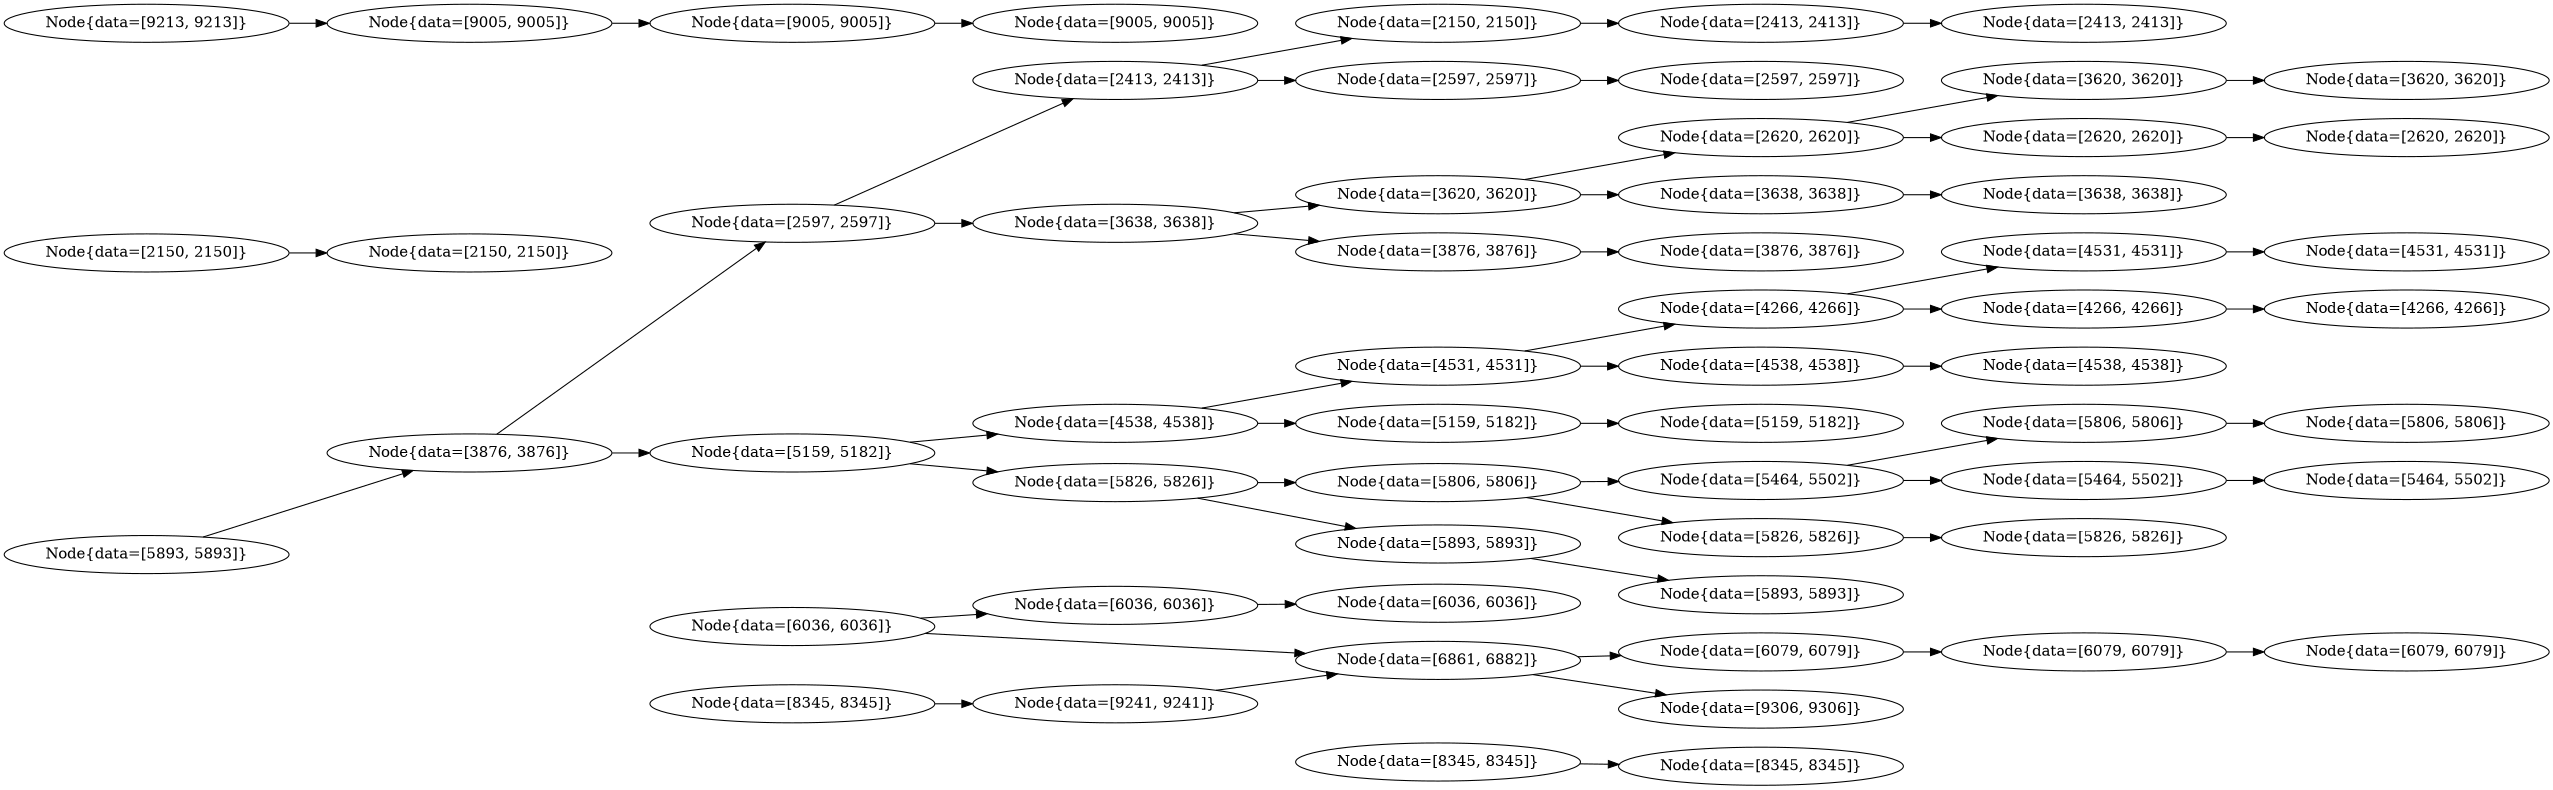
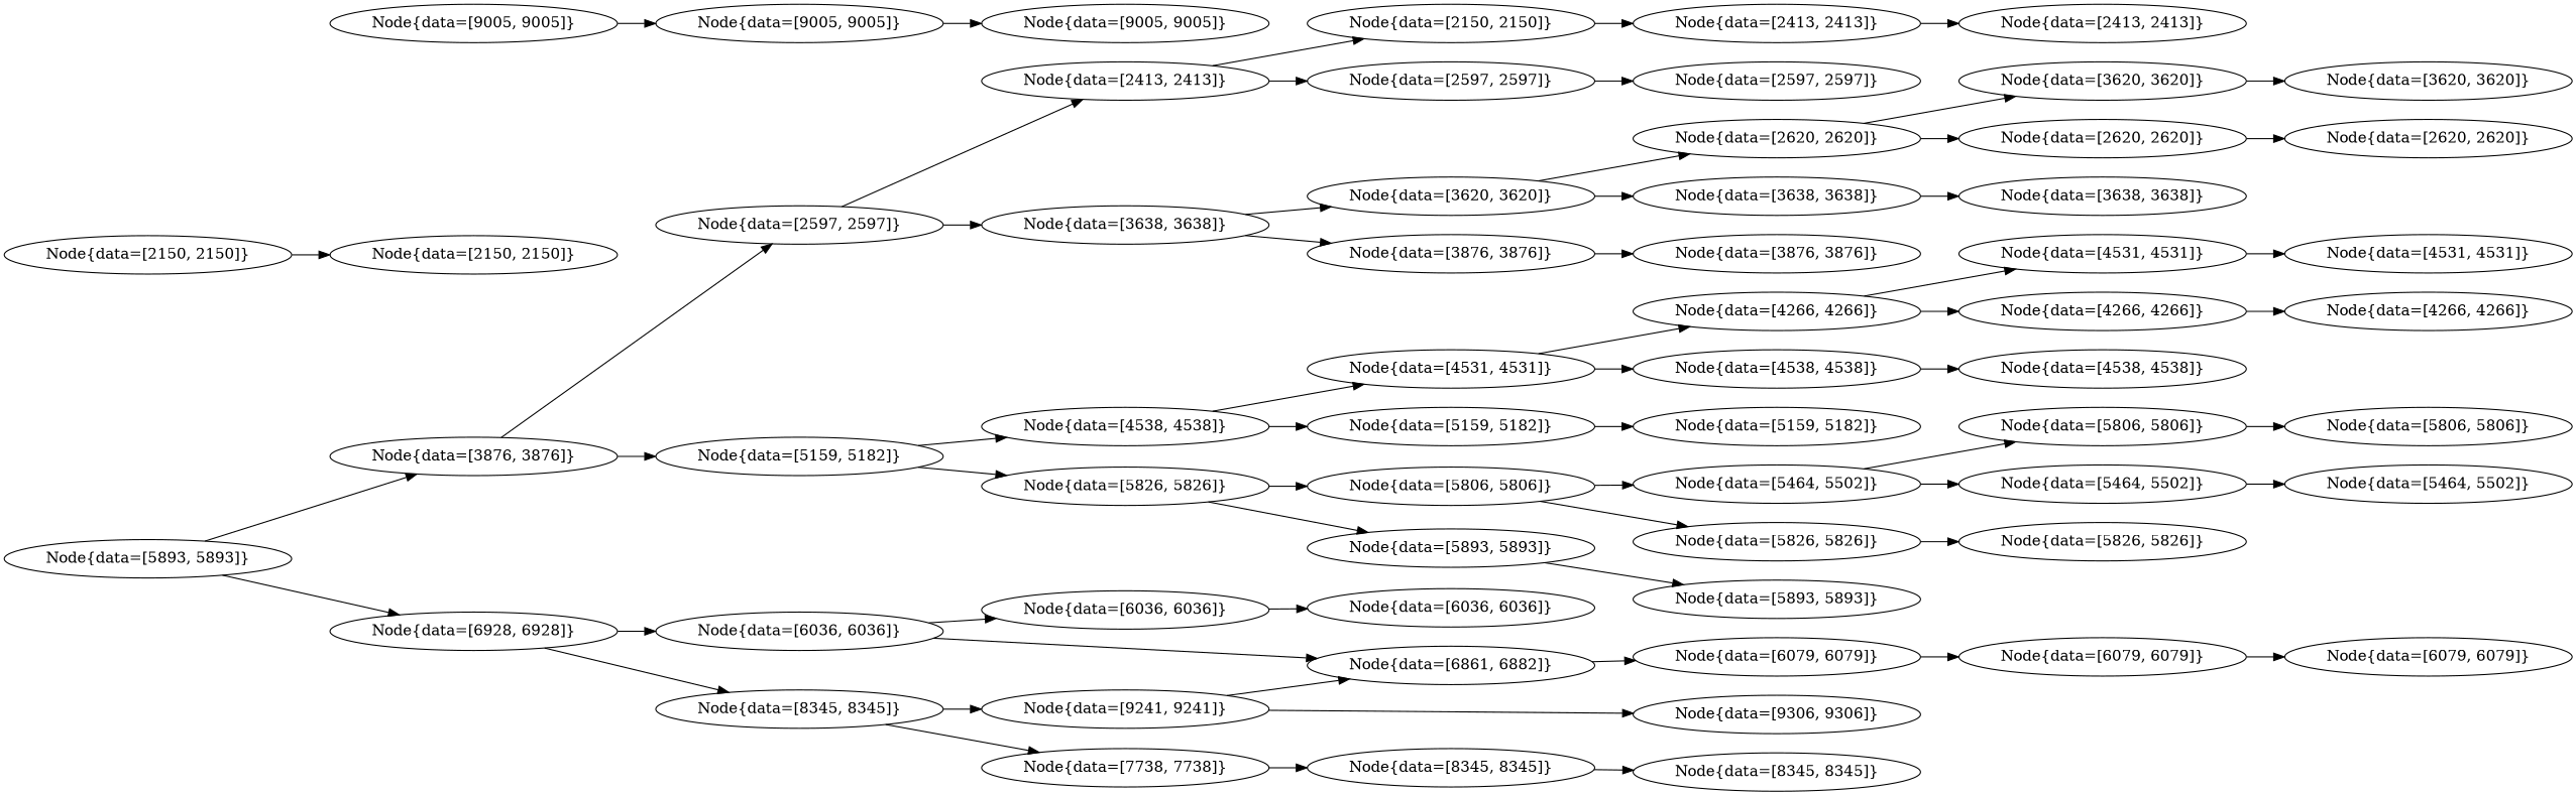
  digraph {
    rankdir=LR
    n1 [label="Node{data=[5893, 5893]}"]
    n2 [label="Node{data=[3876, 3876]}"]
+   n3 [label="Node{data=[6928, 6928]}"]
    n4 [label="Node{data=[2597, 2597]}"]
    n5 [label="Node{data=[5159, 5182]}"]
    n6 [label="Node{data=[6036, 6036]}"]
    n7 [label="Node{data=[8345, 8345]}"]
    n8 [label="Node{data=[2413, 2413]}"]
    n9 [label="Node{data=[3638, 3638]}"]
    n10 [label="Node{data=[4538, 4538]}"]
    n11 [label="Node{data=[5826, 5826]}"]
    n12 [label="Node{data=[2150, 2150]}"]
    n13 [label="Node{data=[2597, 2597]}"]
    n14 [label="Node{data=[3620, 3620]}"]
    n15 [label="Node{data=[3876, 3876]}"]
    n16 [label="Node{data=[2413, 2413]}"]
    n17 [label="Node{data=[2597, 2597]}"]
    n18 [label="Node{data=[2413, 2413]}"]
    n19 [label="Node{data=[2150, 2150]}"]
    n20 [label="Node{data=[2150, 2150]}"]
    n21 [label="Node{data=[2620, 2620]}"]
    n22 [label="Node{data=[3638, 3638]}"]
    n23 [label="Node{data=[3876, 3876]}"]
    n24 [label="Node{data=[2620, 2620]}"]
    n25 [label="Node{data=[3620, 3620]}"]
    n26 [label="Node{data=[3638, 3638]}"]
    n27 [label="Node{data=[2620, 2620]}"]
    n28 [label="Node{data=[3620, 3620]}"]
    n29 [label="Node{data=[4531, 4531]}"]
    n30 [label="Node{data=[5159, 5182]}"]
    n31 [label="Node{data=[5806, 5806]}"]
    n32 [label="Node{data=[5893, 5893]}"]
    n33 [label="Node{data=[4266, 4266]}"]
    n34 [label="Node{data=[4538, 4538]}"]
    n35 [label="Node{data=[5159, 5182]}"]
    n36 [label="Node{data=[4266, 4266]}"]
    n37 [label="Node{data=[4531, 4531]}"]
    n38 [label="Node{data=[4538, 4538]}"]
    n39 [label="Node{data=[4266, 4266]}"]
    n40 [label="Node{data=[4531, 4531]}"]
    n41 [label="Node{data=[5464, 5502]}"]
    n42 [label="Node{data=[5826, 5826]}"]
    n43 [label="Node{data=[5893, 5893]}"]
    n44 [label="Node{data=[5464, 5502]}"]
    n45 [label="Node{data=[5806, 5806]}"]
    n46 [label="Node{data=[5826, 5826]}"]
    n47 [label="Node{data=[5464, 5502]}"]
    n48 [label="Node{data=[5806, 5806]}"]
    n49 [label="Node{data=[6036, 6036]}"]
    n50 [label="Node{data=[6861, 6882]}"]
+   n51 [label="Node{data=[7738, 7738]}"]
    n52 [label="Node{data=[9241, 9241]}"]
    n53 [label="Node{data=[6036, 6036]}"]
    n54 [label="Node{data=[6079, 6079]}"]
    n55 [label="Node{data=[6079, 6079]}"]
    n56 [label="Node{data=[6079, 6079]}"]
    n57 [label="Node{data=[8345, 8345]}"]
    n58 [label="Node{data=[9306, 9306]}"]
    n59 [label="Node{data=[8345, 8345]}"]
-   n60 [label="Node{data=[9213, 9213]}"]
    n61 [label="Node{data=[9005, 9005]}"]
    n62 [label="Node{data=[9005, 9005]}"]
    n63 [label="Node{data=[9005, 9005]}"]
    n1 -> n2
+   n1 -> n3
    n2 -> n4
    n2 -> n5
+   n3 -> n6
+   n3 -> n7
    n4 -> n8
    n4 -> n9
    n5 -> n10
    n5 -> n11
    n6 -> n49
    n6 -> n50
+   n7 -> n51
    n7 -> n52
    n8 -> n12
    n8 -> n13
    n9 -> n14
    n9 -> n15
    n10 -> n29
    n10 -> n30
    n11 -> n31
    n11 -> n32
    n12 -> n16
    n13 -> n17
    n14 -> n21
    n14 -> n22
    n15 -> n23
    n16 -> n18
    n19 -> n20
    n21 -> n24
    n21 -> n25
    n22 -> n26
    n24 -> n27
    n25 -> n28
    n29 -> n33
    n29 -> n34
    n30 -> n35
    n31 -> n41
    n31 -> n42
    n32 -> n43
    n33 -> n36
    n33 -> n37
    n34 -> n38
    n36 -> n39
    n37 -> n40
    n41 -> n44
    n41 -> n45
    n42 -> n46
    n44 -> n47
    n45 -> n48
    n49 -> n53
    n50 -> n54
+   n51 -> n57
    n52 -> n50
-   n50 -> n58
+   n52 -> n58
    n54 -> n55
    n55 -> n56
    n57 -> n59
-   n60 -> n61
    n61 -> n62
    n62 -> n63
  }
